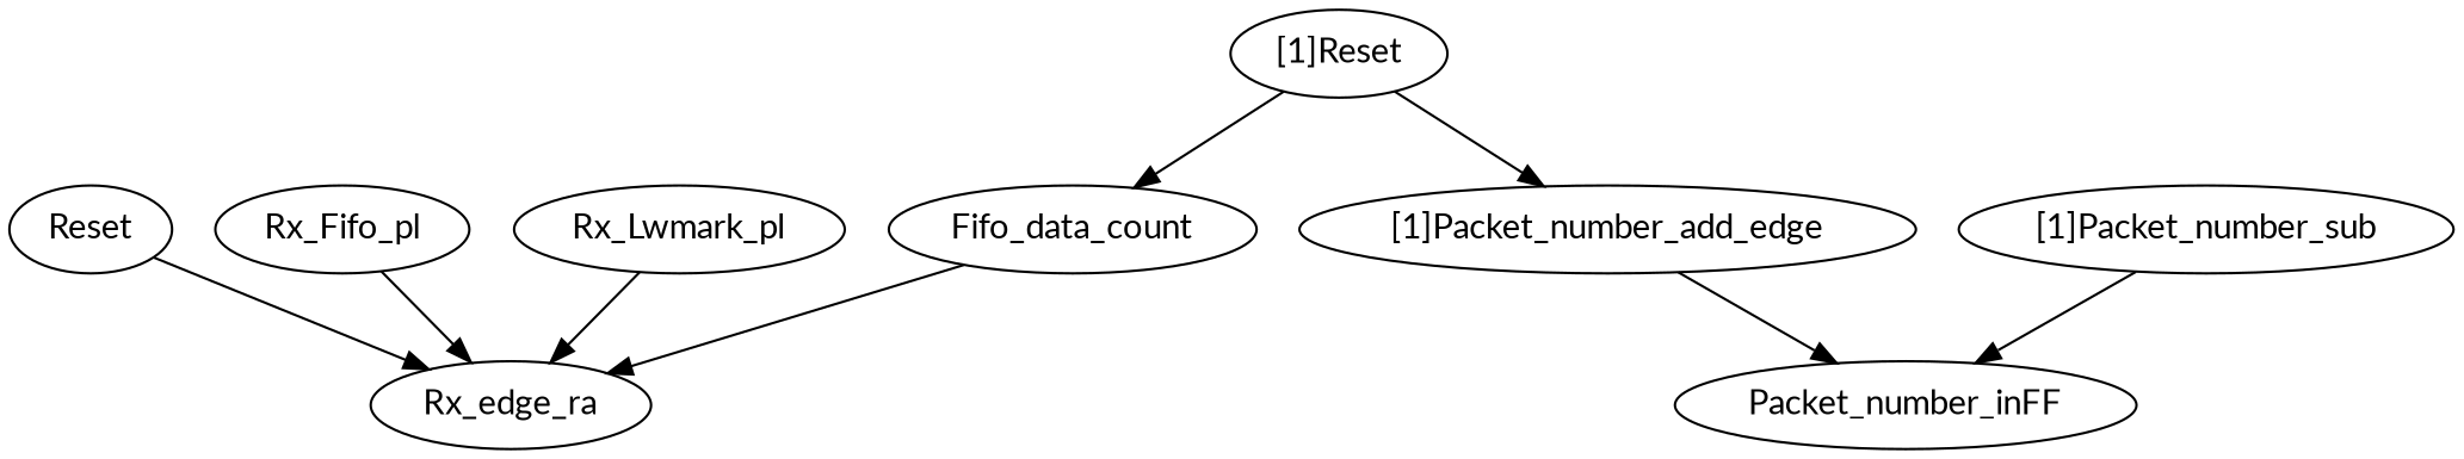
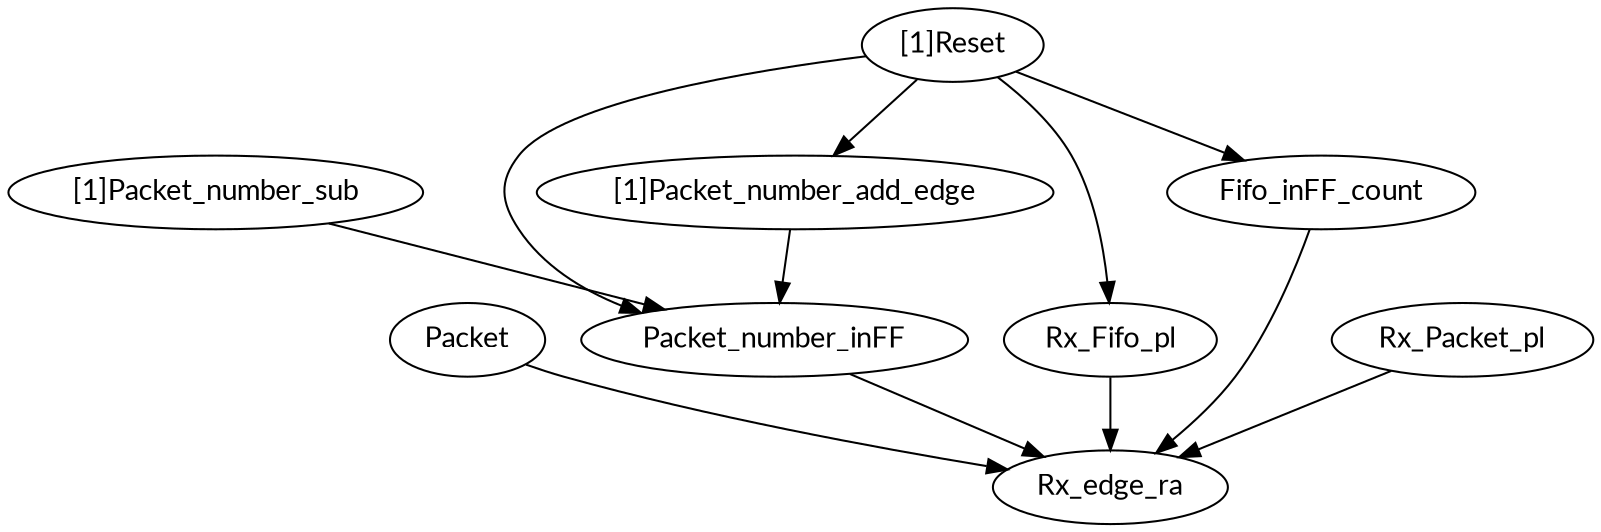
  strict digraph {
    fontname=Lato
    node [complexity=11 fontname=Lato]
    edge [fontname=Lato]
-   Reset [complexity=1 importance=0.0959663326442 rank=0.0959663326442]
+   Reset [complexity=1 importance=0.0959663326442 rank=0.0959663326442 label=Packet]
    n2 [complexity=0 importance=0.0297894895332 label=Rx_edge_ra rank=0.0]
    "[1]Packet_number_sub" [importance=0.381775686871 rank=0.0347068806246]
    Packet_number_inFF [complexity=6 importance=0.12102107076 rank=0.02017017846]
    n5 [complexity=3 importance=0.039749154727 label=Rx_Fifo_pl rank=0.0132497182423]
    "[1]Packet_number_add_edge" [importance=0.378449105088 rank=0.0344044640989]
-   Rx_Lwmark_pl [complexity=3 importance=0.0695386442603 rank=0.0231795480868]
-   Fifo_data_count [complexity=6 importance=0.099817449446 rank=0.0166362415743]
+   Rx_Lwmark_pl [complexity=3 importance=0.0695386442603 rank=0.0231795480868 label=Rx_Packet_pl]
+   Fifo_data_count [complexity=6 importance=0.099817449446 rank=0.0166362415743 label=Fifo_inFF_count]
    "[1]Reset" [complexity=4 importance=0.0860961734986 rank=0.0215240433747]
    Reset -> n2
    "[1]Packet_number_sub" -> Packet_number_inFF
+   Packet_number_inFF -> n2
    n5 -> n2
    "[1]Packet_number_add_edge" -> Packet_number_inFF
    Rx_Lwmark_pl -> n2
    Fifo_data_count -> n2
+   "[1]Reset" -> Packet_number_inFF
+   "[1]Reset" -> n5
    "[1]Reset" -> "[1]Packet_number_add_edge"
    "[1]Reset" -> Fifo_data_count
  }
